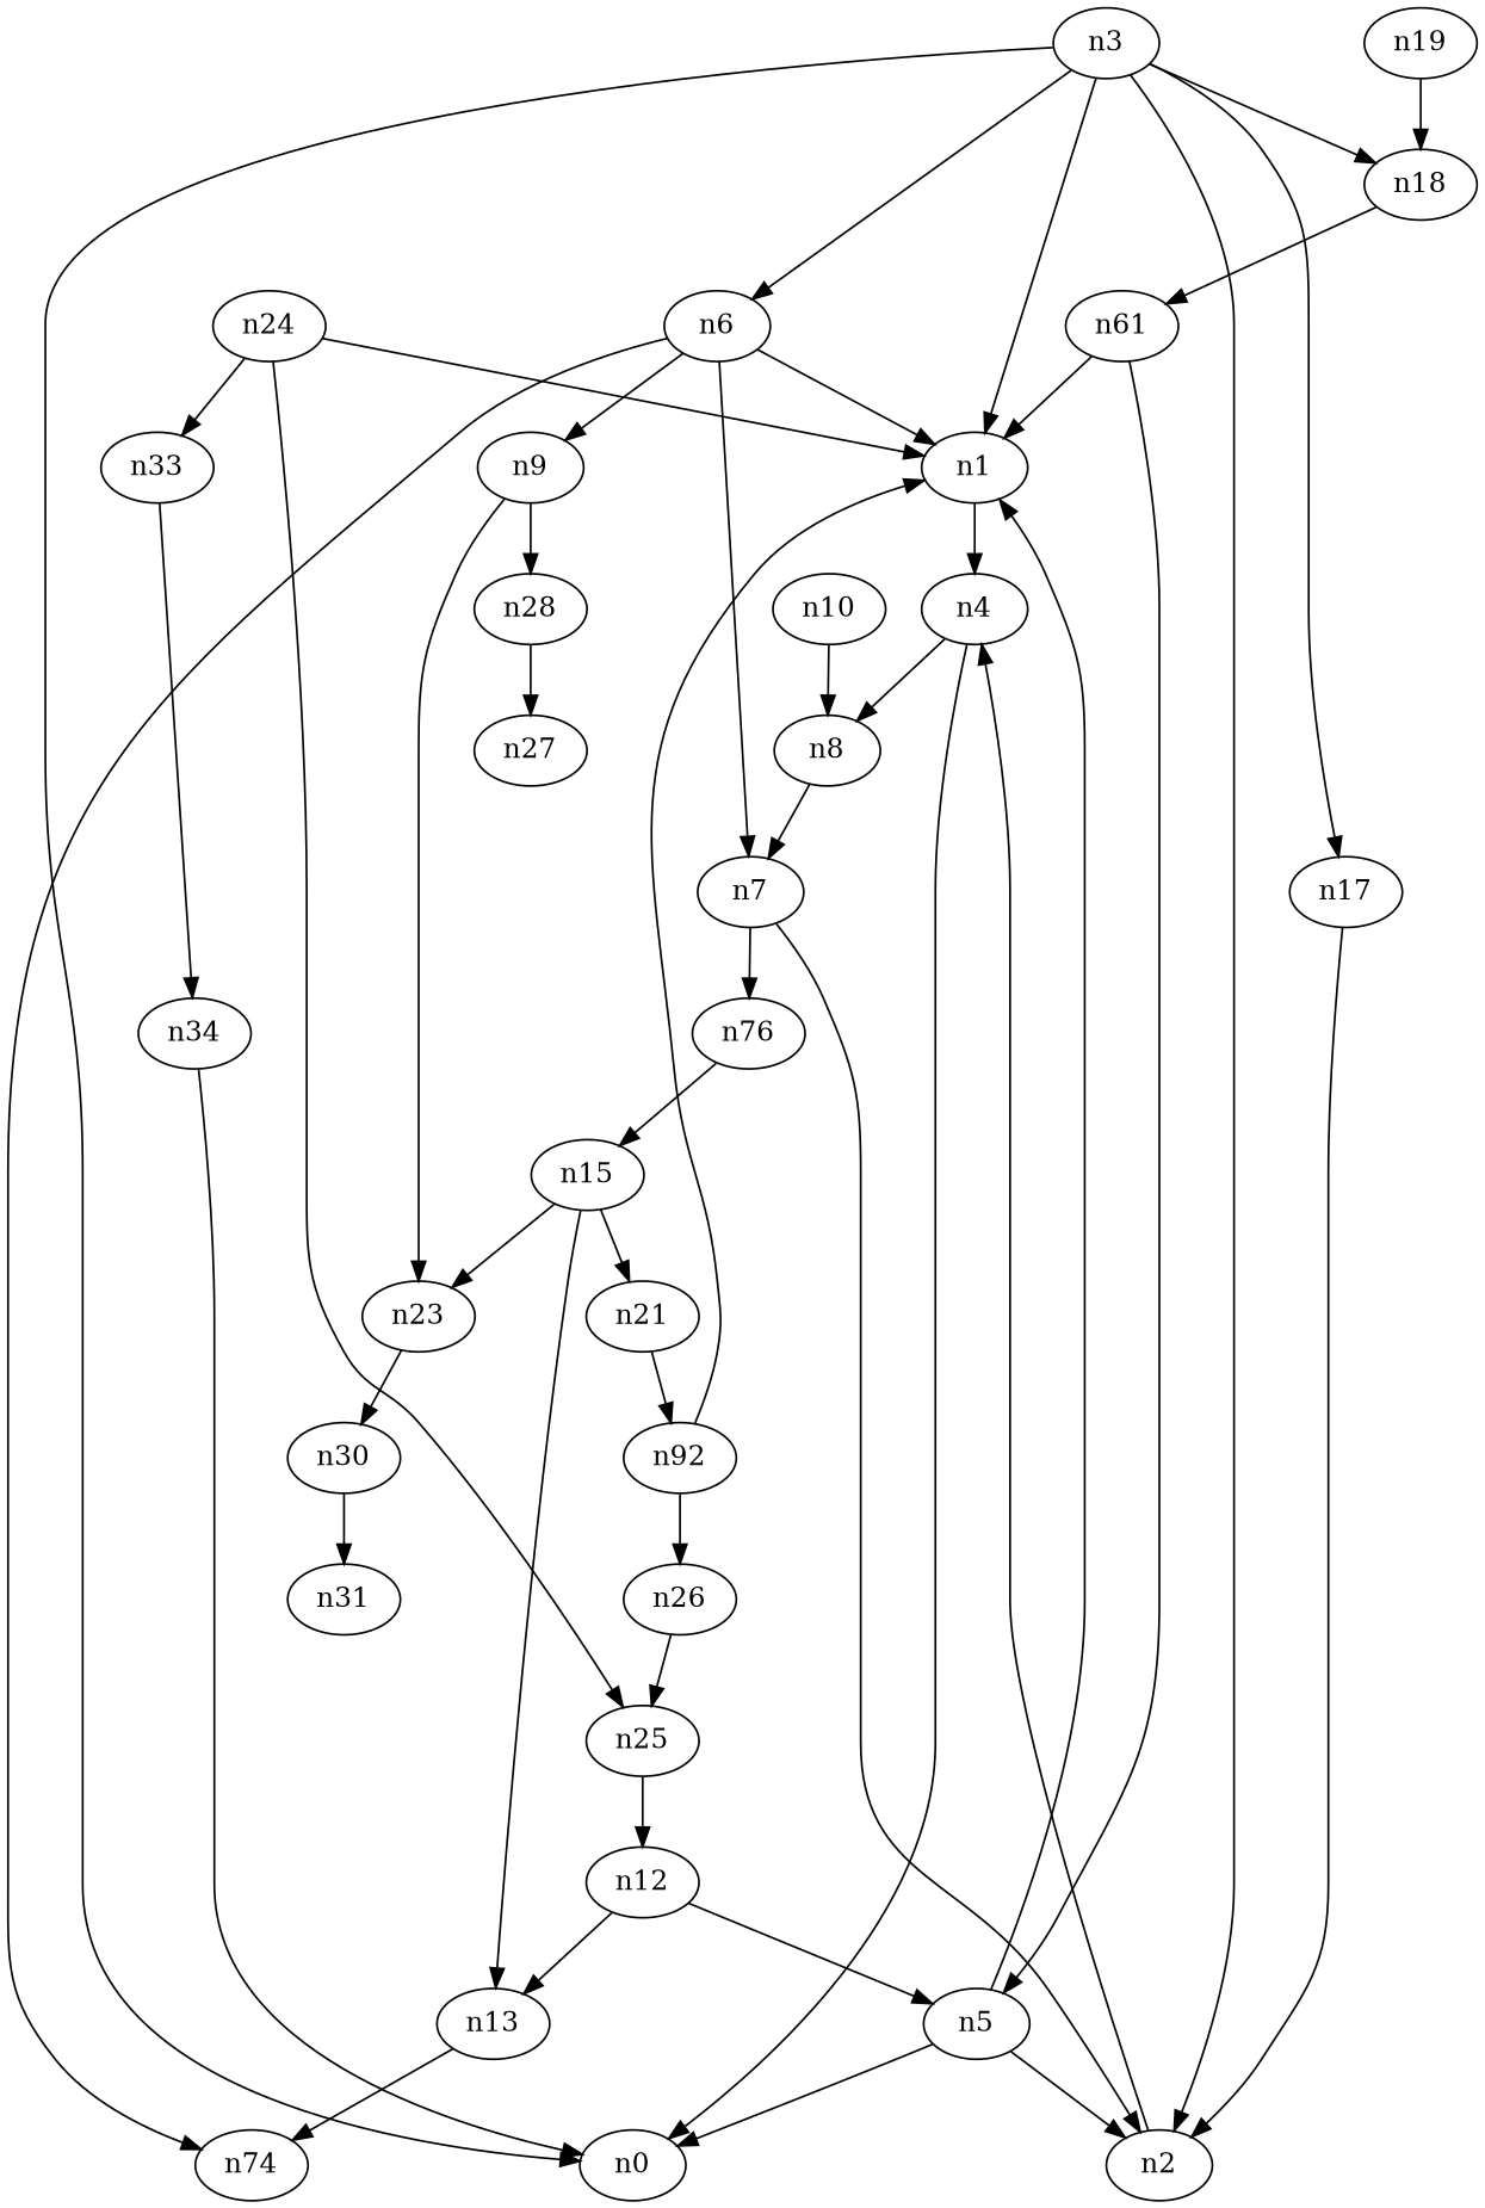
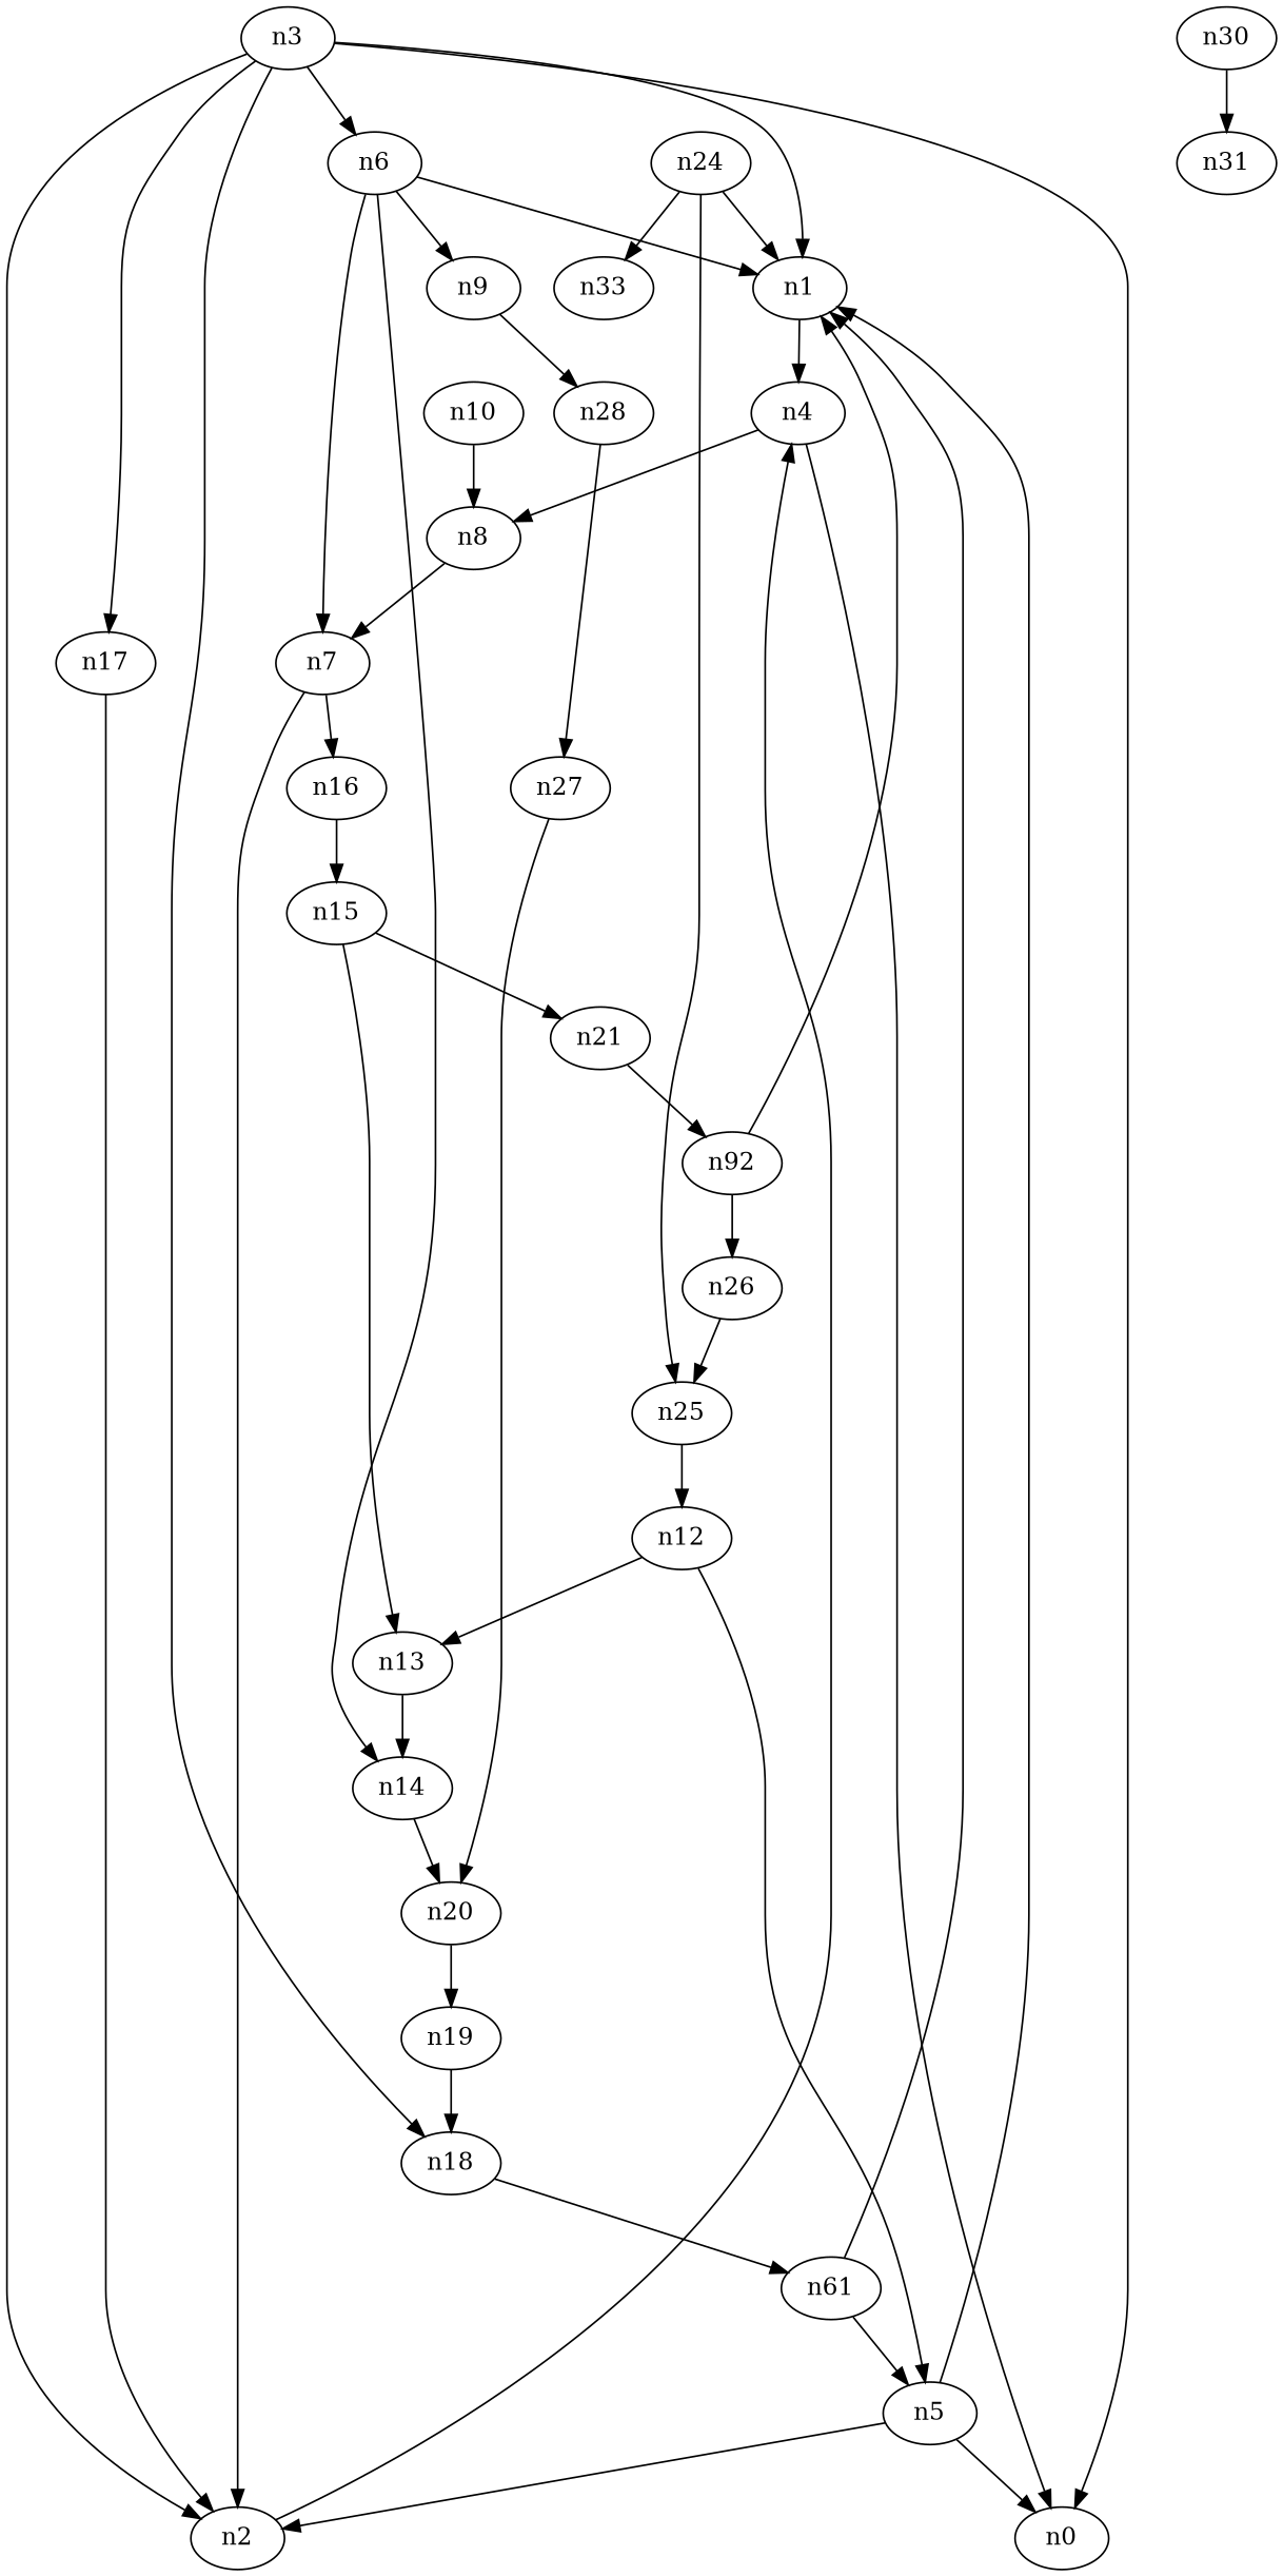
  digraph {
    n1
    n4
    n0
    n8
    n2
    n3
    n6
    n17
    n18
    n7
    n9
-   n14 [label=n74]
+   n14
    n11 [label=n61]
-   n16 [label=n76]
-   n23
+   n16
    n28
+   n20
    n5
    n15
    n10
    n30
    n27
    n19
    n13
    n21
    n31
    n12
    n22 [label=n92]
    n26
    n25
    n24
    n33
-   n34
    n1 -> n4
    n4 -> n0
    n4 -> n8
    n8 -> n7
    n2 -> n4
    n3 -> n1
    n3 -> n0
    n3 -> n2
    n3 -> n6
    n3 -> n17
    n3 -> n18
    n6 -> n1
    n6 -> n7
    n6 -> n9
    n6 -> n14
    n17 -> n2
    n18 -> n11
    n7 -> n2
    n7 -> n16
-   n9 -> n23
    n9 -> n28
+   n14 -> n20
    n11 -> n1
    n11 -> n5
    n16 -> n15
-   n23 -> n30
    n28 -> n27
+   n20 -> n19
    n5 -> n1
    n5 -> n0
    n5 -> n2
-   n15 -> n23
    n15 -> n13
    n15 -> n21
    n10 -> n8
    n30 -> n31
+   n27 -> n20
    n19 -> n18
    n13 -> n14
    n21 -> n22
    n12 -> n5
    n12 -> n13
    n22 -> n1
    n22 -> n26
    n26 -> n25
    n25 -> n12
    n24 -> n1
    n24 -> n25
    n24 -> n33
-   n33 -> n34
-   n34 -> n0
  }
